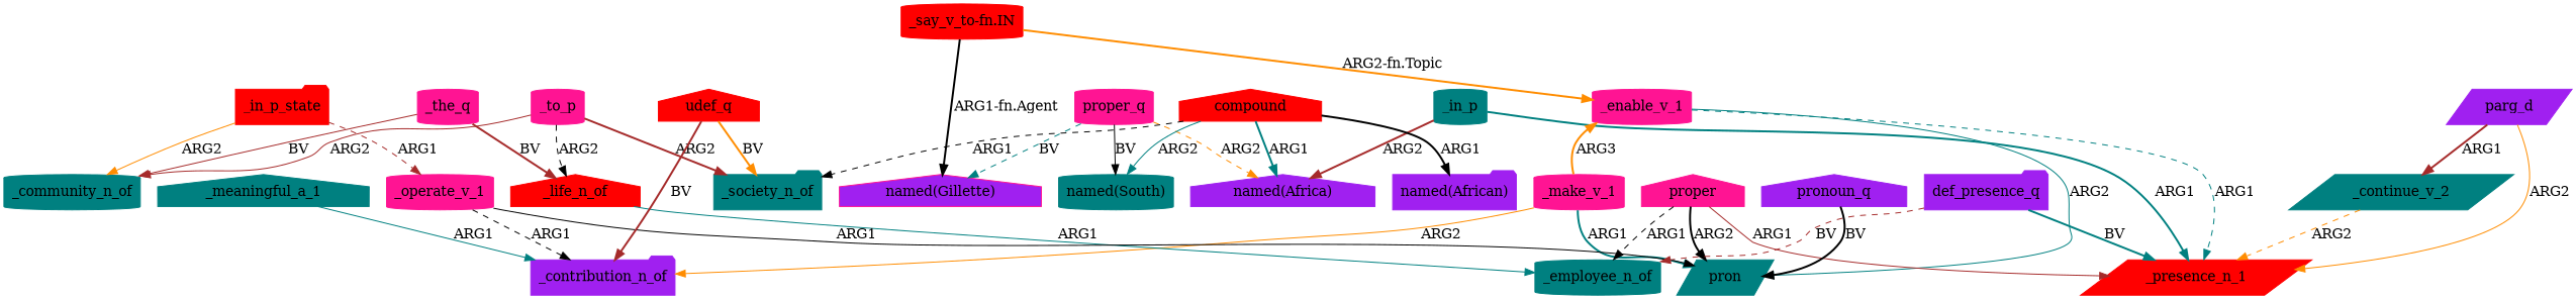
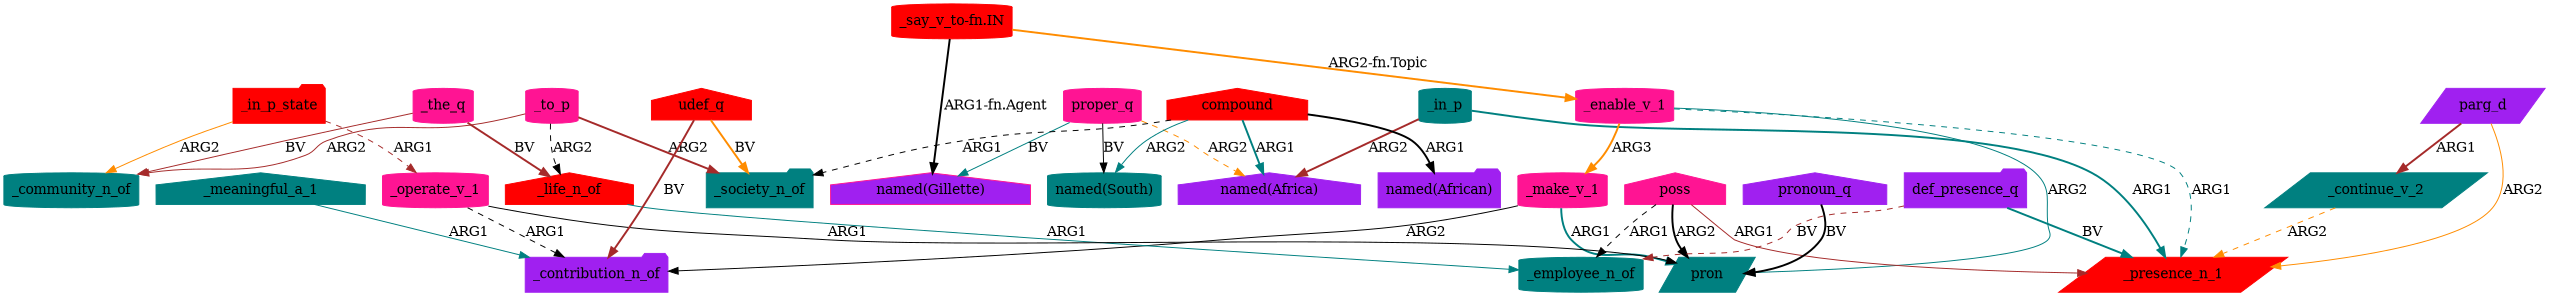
  digraph {
    node [color=deeppink shape=cylinder style=filled]
    edge [color=teal style=bold]
    "named(Gillette)" [fillcolor=purple shape=house]
    proper_q
    "named(Africa)" [color=purple shape=house]
    "named(South)" [color=teal]
    "named(African)" [color=purple shape=folder]
    _in_p [color=teal]
    _presence_n_1 [color=red shape=parallelogram]
    compound [color=red shape=house]
    _society_n_of [color=teal shape=folder]
    "_say_v_to-fn.IN" [color=red]
    _enable_v_1
    pron [color=teal shape=parallelogram]
    _make_v_1
    _contribution_n_of [color=purple shape=folder]
-   poss [shape=house label=proper]
+   poss [shape=house]
    _employee_n_of [color=teal]
    _life_n_of [color=red shape=house]
    _the_q
    _community_n_of [color=teal]
    _to_p
    _operate_v_1
    n22 [color=purple label=def_presence_q shape=folder]
    parg_d [color=purple shape=parallelogram]
    _continue_v_2 [color=teal shape=parallelogram]
    pronoun_q [color=purple shape=house]
    _meaningful_a_1 [color=teal shape=house]
    udef_q [color=red shape=house]
    _in_p_state [color=red shape=folder]
-   proper_q -> "named(Gillette)" [label=BV style=dashed]
+   proper_q -> "named(Gillette)" [label=BV style=solid]
    proper_q -> "named(Africa)" [color=darkorange label=ARG2 style=dashed]
    proper_q -> "named(South)" [color=black label=BV style=solid]
    _in_p -> "named(Africa)" [color=brown label=ARG2]
    _in_p -> _presence_n_1 [label=ARG1]
    compound -> "named(Africa)" [label=ARG1]
    compound -> "named(South)" [label=ARG2 style=solid]
    compound -> "named(African)" [color=black label=ARG1]
    compound -> _society_n_of [color=black label=ARG1 style=dashed]
    "_say_v_to-fn.IN" -> "named(Gillette)" [color=black label="ARG1-fn.Agent"]
    "_say_v_to-fn.IN" -> _enable_v_1 [color=darkorange label="ARG2-fn.Topic"]
    _enable_v_1 -> _presence_n_1 [label=ARG1 style=dashed]
    _enable_v_1 -> pron [label=ARG2 style=solid]
-   _make_v_1 -> _enable_v_1 [color=darkorange label=ARG3]
+   _enable_v_1 -> _make_v_1 [color=darkorange label=ARG3]
    _make_v_1 -> pron [label=ARG1]
-   _make_v_1 -> _contribution_n_of [color=darkorange label=ARG2 style=solid]
+   _make_v_1 -> _contribution_n_of [color=black label=ARG2 style=solid]
    poss -> _presence_n_1 [color=brown label=ARG1 style=solid]
    poss -> pron [color=black label=ARG2]
    poss -> _employee_n_of [color=black label=ARG1 style=dashed]
    _life_n_of -> _employee_n_of [label=ARG1 style=solid]
    _the_q -> _life_n_of [color=brown label=BV]
    _the_q -> _community_n_of [color=brown label=BV style=solid]
    _to_p -> _society_n_of [color=brown label=ARG2]
    _to_p -> _life_n_of [color=black label=ARG2 style=dashed]
    _to_p -> _community_n_of [color=brown label=ARG2 style=solid]
    _operate_v_1 -> pron [color=black label=ARG1 style=solid]
    _operate_v_1 -> _contribution_n_of [color=black label=ARG1 style=dashed]
    n22 -> _presence_n_1 [label=BV]
    n22 -> _employee_n_of [color=brown label=BV style=dashed]
    parg_d -> _presence_n_1 [color=darkorange label=ARG2 style=solid]
    parg_d -> _continue_v_2 [color=brown label=ARG1]
    _continue_v_2 -> _presence_n_1 [color=darkorange label=ARG2 style=dashed]
    pronoun_q -> pron [color=black label=BV]
    _meaningful_a_1 -> _contribution_n_of [label=ARG1 style=solid]
    udef_q -> _society_n_of [color=darkorange label=BV]
    udef_q -> _contribution_n_of [color=brown label=BV]
    _in_p_state -> _community_n_of [color=darkorange label=ARG2 style=solid]
    _in_p_state -> _operate_v_1 [color=brown label=ARG1 style=dashed]
  }
